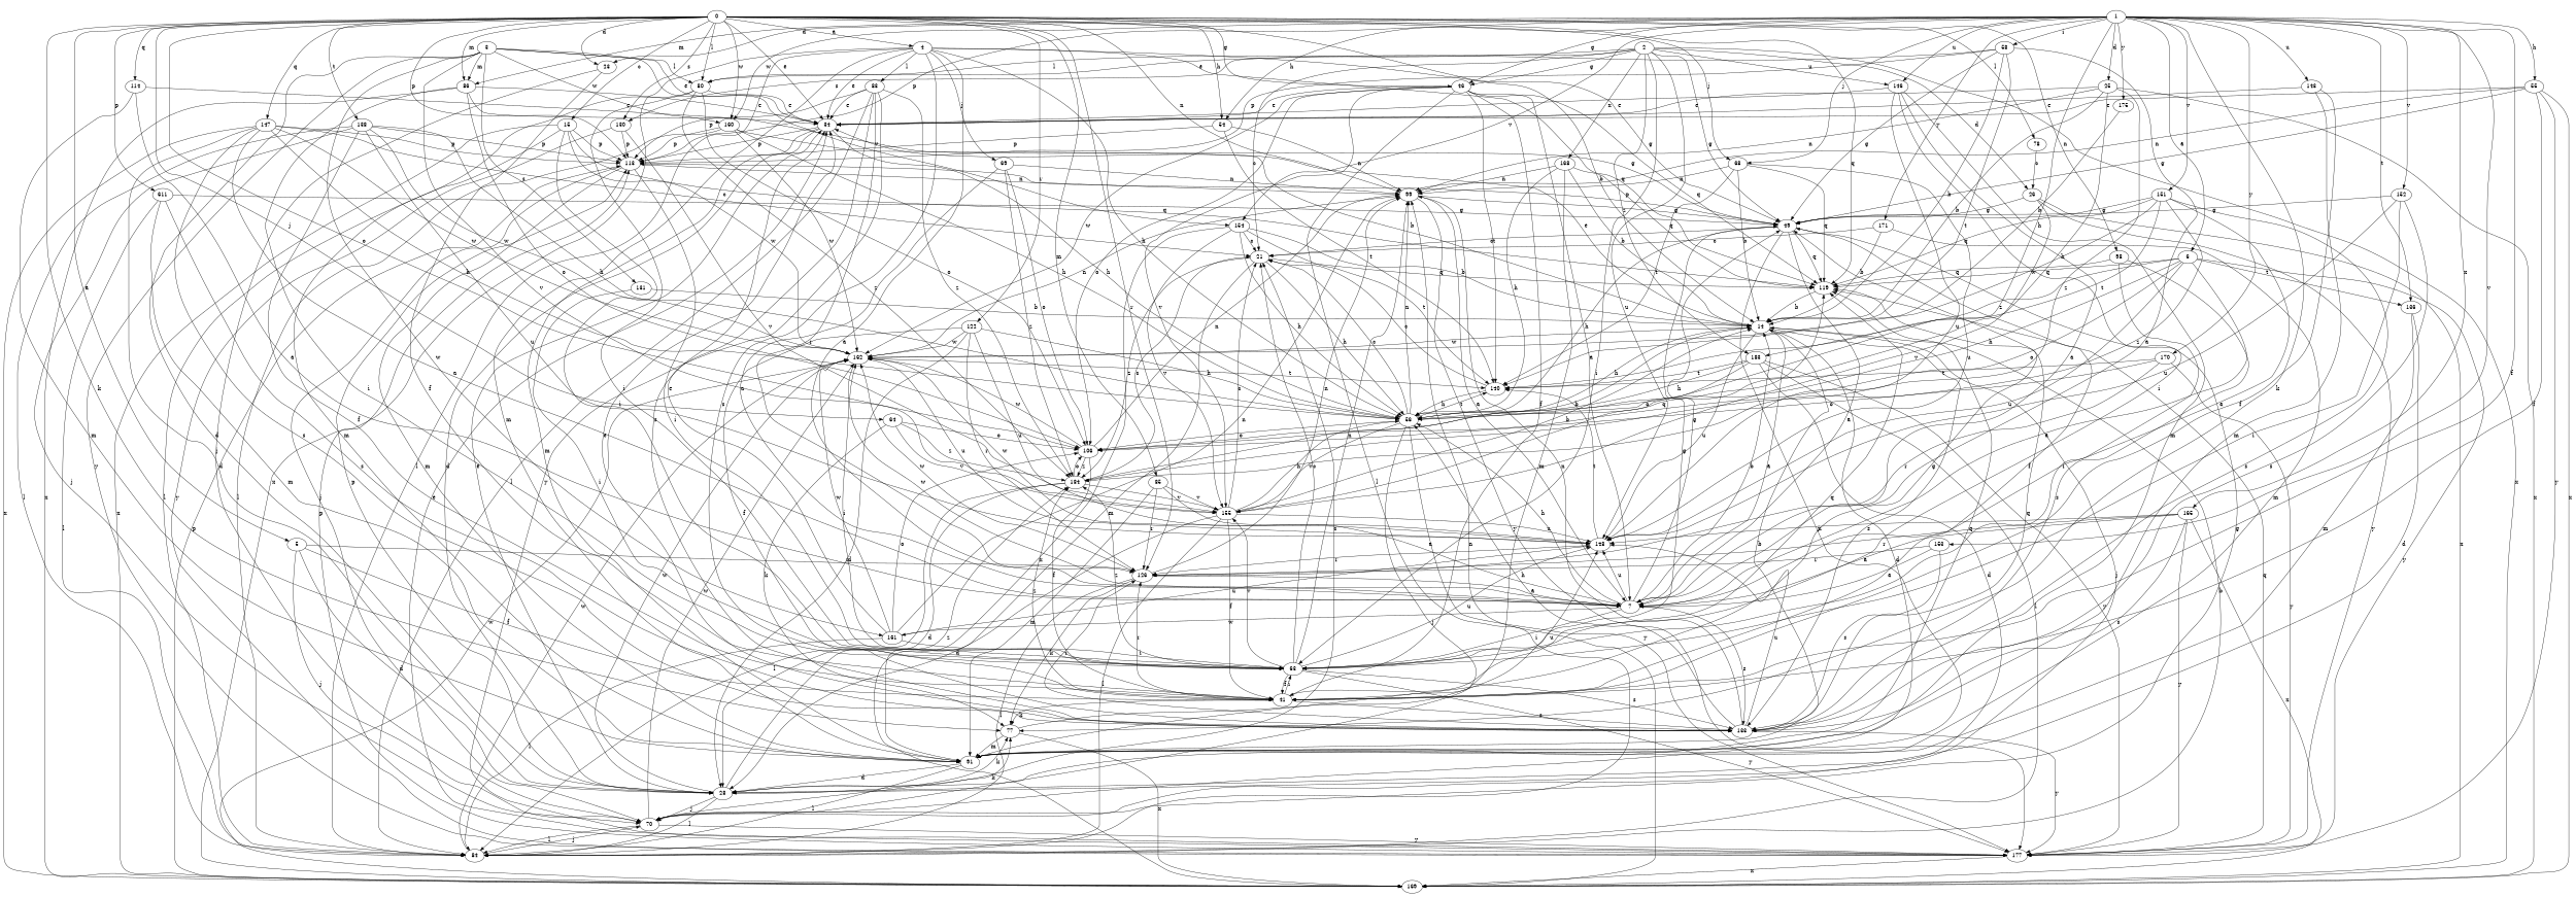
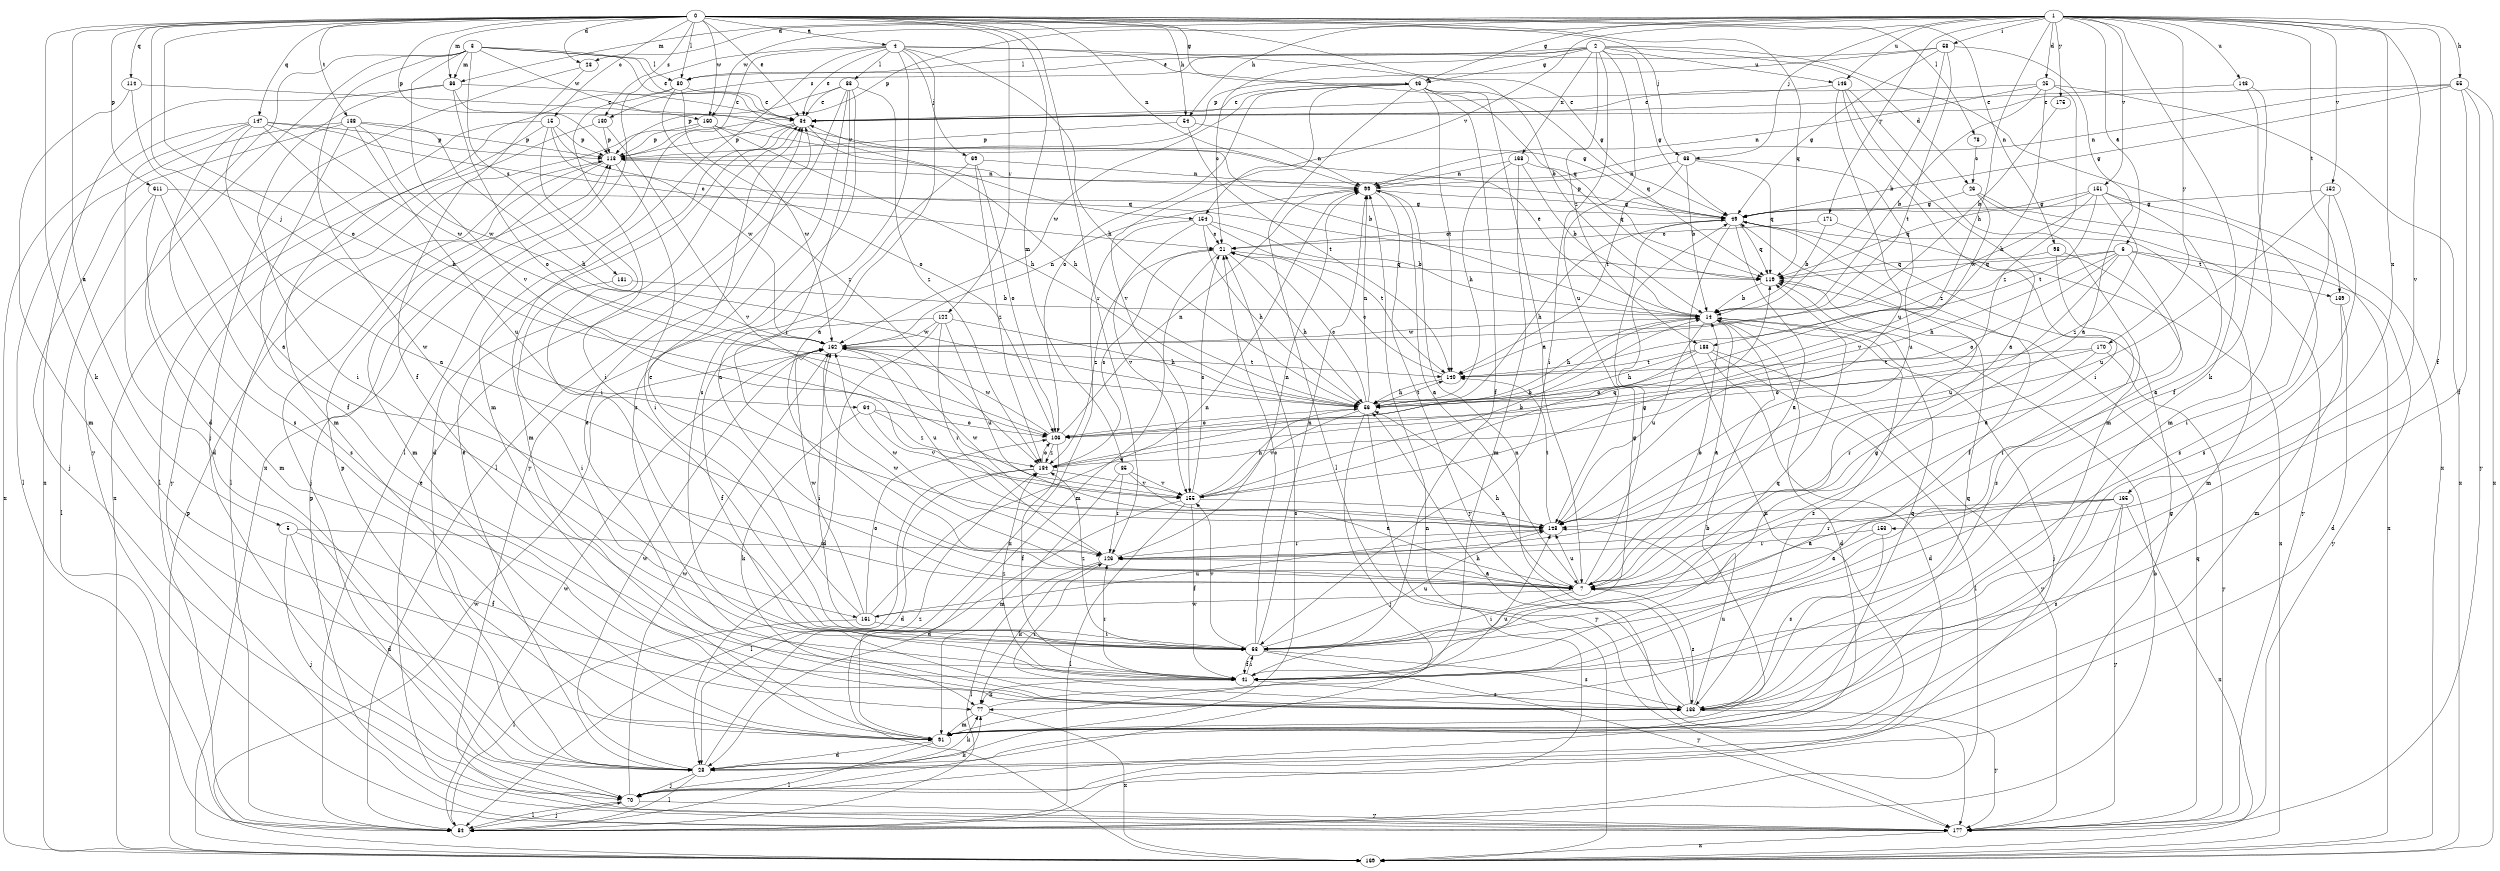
  strict digraph {
    0
    4
    5
    14
    15
    23
    34
    46
    54
    64
    68
    77
    78
    80
    85
    86
    98
    99
    106
    n20 [label=611]
    113
    114
    n23 [label=147]
    119
    122
    126
    130
    138
    160
    56
    49
    169
    7
    69
    83
    84
    91
    133
    41
    28
    70
    148
    162
    63
    155
    140
    184
    26
    177
    21
    1
    6
    25
    55
    58
-   139 [label=136]
+   139
    143
    146
    151
    152
    153
    154
    165
    170
    171
    175
    183
    2
    168
    3
    131
    161
    0 -> 4 [label=a]
    0 -> 5 [label=a]
    0 -> 14 [label=b]
    0 -> 15 [label=c]
    0 -> 23 [label=d]
    0 -> 34 [label=e]
    0 -> 46 [label=g]
    0 -> 54 [label=h]
    0 -> 64 [label=j]
    0 -> 68 [label=j]
    0 -> 77 [label=k]
    0 -> 78 [label=l]
    0 -> 80 [label=l]
    0 -> 85 [label=m]
    0 -> 86 [label=m]
    0 -> 98 [label=n]
    0 -> 99 [label=n]
    0 -> 106 [label=o]
    0 -> n20 [label=p]
    0 -> 113 [label=p]
    0 -> 114 [label=q]
    0 -> n23 [label=q]
    0 -> 119 [label=q]
    0 -> 122 [label=r]
    0 -> 126 [label=r]
    0 -> 130 [label=s]
    0 -> 138 [label=t]
    0 -> 160 [label=w]
    4 -> 34 [label=e]
    4 -> 119 [label=q]
    4 -> 56 [label=h]
    4 -> 49 [label=g]
    4 -> 169 [label=x]
    4 -> 7 [label=a]
    4 -> 69 [label=j]
    4 -> 83 [label=l]
    4 -> 84 [label=l]
    4 -> 91 [label=m]
    4 -> 133 [label=s]
    5 -> 126 [label=r]
    5 -> 41 [label=f]
    5 -> 28 [label=d]
    5 -> 70 [label=j]
    14 -> 34 [label=e]
    14 -> 56 [label=h]
    14 -> 7 [label=a]
    14 -> 133 [label=s]
    14 -> 28 [label=d]
    14 -> 70 [label=j]
    14 -> 148 [label=u]
    14 -> 162 [label=w]
    15 -> 113 [label=p]
    15 -> 119 [label=q]
    15 -> 169 [label=x]
    15 -> 84 [label=l]
    15 -> 162 [label=w]
    15 -> 63 [label=i]
    23 -> 41 [label=f]
    23 -> 70 [label=j]
    34 -> 113 [label=p]
    34 -> 56 [label=h]
    34 -> 91 [label=m]
    34 -> 28 [label=d]
    46 -> 34 [label=e]
    46 -> 106 [label=o]
    46 -> 119 [label=q]
    46 -> 7 [label=a]
    46 -> 84 [label=l]
    46 -> 41 [label=f]
    46 -> 162 [label=w]
    46 -> 155 [label=v]
    46 -> 140 [label=t]
    54 -> 99 [label=n]
    54 -> 113 [label=p]
    54 -> 140 [label=t]
    64 -> 77 [label=k]
    64 -> 106 [label=o]
    64 -> 155 [label=v]
    64 -> 184 [label=z]
    68 -> 14 [label=b]
    68 -> 99 [label=n]
    68 -> 119 [label=q]
    68 -> 148 [label=u]
    68 -> 140 [label=t]
    77 -> 169 [label=x]
    77 -> 91 [label=m]
    77 -> 148 [label=u]
    78 -> 26 [label=c]
    80 -> 34 [label=e]
    80 -> 106 [label=o]
    80 -> 91 [label=m]
    80 -> 63 [label=i]
    80 -> 184 [label=z]
    85 -> 126 [label=r]
    85 -> 7 [label=a]
    85 -> 91 [label=m]
    85 -> 155 [label=v]
    86 -> 34 [label=e]
    86 -> 106 [label=o]
    86 -> 49 [label=g]
    86 -> 169 [label=x]
    86 -> 63 [label=i]
    98 -> 119 [label=q]
    98 -> 133 [label=s]
    98 -> 63 [label=i]
    99 -> 49 [label=g]
    99 -> 7 [label=a]
    99 -> 177 [label=y]
    106 -> 99 [label=n]
    106 -> 41 [label=f]
    106 -> 162 [label=w]
    106 -> 184 [label=z]
    n20 -> 49 [label=g]
    n20 -> 84 [label=l]
    n20 -> 91 [label=m]
    n20 -> 133 [label=s]
    113 -> 99 [label=n]
    113 -> 91 [label=m]
    113 -> 70 [label=j]
    113 -> 63 [label=i]
    114 -> 34 [label=e]
    114 -> 7 [label=a]
    114 -> 91 [label=m]
    n23 -> 113 [label=p]
    n23 -> 56 [label=h]
    n23 -> 169 [label=x]
    n23 -> 7 [label=a]
    n23 -> 133 [label=s]
    n23 -> 28 [label=d]
    n23 -> 162 [label=w]
    n23 -> 21 [label=c]
    119 -> 14 [label=b]
    122 -> 126 [label=r]
    122 -> 56 [label=h]
    122 -> 41 [label=f]
    122 -> 28 [label=d]
    122 -> 148 [label=u]
    122 -> 162 [label=w]
    126 -> 77 [label=k]
    126 -> 99 [label=n]
    126 -> 7 [label=a]
    126 -> 84 [label=l]
    126 -> 162 [label=w]
    130 -> 113 [label=p]
    130 -> 155 [label=v]
    130 -> 177 [label=y]
    138 -> 113 [label=p]
    138 -> 56 [label=h]
    138 -> 84 [label=l]
    138 -> 41 [label=f]
    138 -> 70 [label=j]
    138 -> 148 [label=u]
    138 -> 162 [label=w]
    160 -> 14 [label=b]
    160 -> 113 [label=p]
    160 -> 56 [label=h]
    160 -> 84 [label=l]
    160 -> 162 [label=w]
    56 -> 99 [label=n]
    56 -> 106 [label=o]
    56 -> 70 [label=j]
    56 -> 155 [label=v]
    56 -> 140 [label=t]
    56 -> 177 [label=y]
    56 -> 21 [label=c]
    49 -> 113 [label=p]
    49 -> 119 [label=q]
    49 -> 56 [label=h]
+   49 -> 169 [label=x]
    49 -> 7 [label=a]
    49 -> 41 [label=f]
    49 -> 70 [label=j]
    49 -> 21 [label=c]
    169 -> 99 [label=n]
    169 -> 113 [label=p]
    169 -> 162 [label=w]
    7 -> 14 [label=b]
    7 -> 56 [label=h]
    7 -> 49 [label=g]
    7 -> 133 [label=s]
    7 -> 148 [label=u]
    7 -> 162 [label=w]
    7 -> 63 [label=i]
    7 -> 161 [label=w]
    69 -> 99 [label=n]
    69 -> 106 [label=o]
    69 -> 7 [label=a]
    69 -> 184 [label=z]
    83 -> 34 [label=e]
    83 -> 113 [label=p]
    83 -> 126 [label=r]
    83 -> 84 [label=l]
    83 -> 133 [label=s]
    83 -> 184 [label=z]
    83 -> 177 [label=y]
    84 -> 14 [label=b]
    84 -> 70 [label=j]
    84 -> 162 [label=w]
    91 -> 14 [label=b]
    91 -> 119 [label=q]
    91 -> 84 [label=l]
    91 -> 28 [label=d]
    133 -> 34 [label=e]
    133 -> 99 [label=n]
    133 -> 119 [label=q]
    133 -> 126 [label=r]
    133 -> 56 [label=h]
    133 -> 148 [label=u]
    133 -> 177 [label=y]
    41 -> 77 [label=k]
    41 -> 119 [label=q]
    41 -> 126 [label=r]
    41 -> 49 [label=g]
    41 -> 133 [label=s]
    41 -> 63 [label=i]
    41 -> 184 [label=z]
    28 -> 34 [label=e]
    28 -> 77 [label=k]
    28 -> 113 [label=p]
    28 -> 84 [label=l]
    28 -> 70 [label=j]
    28 -> 162 [label=w]
    28 -> 184 [label=z]
    28 -> 21 [label=c]
    70 -> 77 [label=k]
    70 -> 49 [label=g]
    70 -> 84 [label=l]
    70 -> 162 [label=w]
    70 -> 177 [label=y]
    148 -> 126 [label=r]
    148 -> 162 [label=w]
    148 -> 140 [label=t]
    162 -> 99 [label=n]
    162 -> 148 [label=u]
    162 -> 63 [label=i]
    162 -> 140 [label=t]
    63 -> 99 [label=n]
    63 -> 49 [label=g]
    63 -> 133 [label=s]
    63 -> 41 [label=f]
    63 -> 148 [label=u]
    63 -> 155 [label=v]
    63 -> 184 [label=z]
    63 -> 177 [label=y]
    63 -> 21 [label=c]
    155 -> 14 [label=b]
    155 -> 119 [label=q]
    155 -> 56 [label=h]
    155 -> 84 [label=l]
    155 -> 41 [label=f]
    155 -> 28 [label=d]
    155 -> 148 [label=u]
    155 -> 21 [label=c]
    140 -> 56 [label=h]
    140 -> 21 [label=c]
    184 -> 14 [label=b]
    184 -> 106 [label=o]
    184 -> 84 [label=l]
    184 -> 28 [label=d]
    184 -> 155 [label=v]
    184 -> 21 [label=c]
    26 -> 49 [label=g]
    26 -> 169 [label=x]
    26 -> 155 [label=v]
    26 -> 177 [label=y]
    177 -> 34 [label=e]
    177 -> 113 [label=p]
    177 -> 119 [label=q]
    177 -> 169 [label=x]
    21 -> 119 [label=q]
    21 -> 56 [label=h]
    21 -> 91 [label=m]
    21 -> 184 [label=z]
    1 -> 23 [label=d]
    1 -> 46 [label=g]
    1 -> 54 [label=h]
    1 -> 68 [label=j]
    1 -> 77 [label=k]
    1 -> 86 [label=m]
    1 -> 113 [label=p]
    1 -> 160 [label=w]
    1 -> 56 [label=h]
    1 -> 41 [label=f]
    1 -> 6 [label=a]
    1 -> 25 [label=d]
    1 -> 55 [label=h]
    1 -> 58 [label=i]
    1 -> 139 [label=t]
    1 -> 143 [label=u]
    1 -> 146 [label=u]
    1 -> 151 [label=v]
    1 -> 152 [label=v]
    1 -> 153 [label=v]
    1 -> 154 [label=v]
    1 -> 165 [label=x]
    1 -> 170 [label=y]
    1 -> 171 [label=y]
    1 -> 175 [label=y]
    6 -> 106 [label=o]
    6 -> 119 [label=q]
    6 -> 56 [label=h]
    6 -> 7 [label=a]
    6 -> 148 [label=u]
    6 -> 177 [label=y]
    6 -> 139 [label=t]
    6 -> 183 [label=z]
    25 -> 14 [label=b]
    25 -> 34 [label=e]
    25 -> 99 [label=n]
    25 -> 56 [label=h]
    25 -> 169 [label=x]
    25 -> 184 [label=z]
    55 -> 34 [label=e]
    55 -> 99 [label=n]
    55 -> 49 [label=g]
    55 -> 169 [label=x]
    55 -> 41 [label=f]
    55 -> 177 [label=y]
    58 -> 14 [label=b]
    58 -> 80 [label=e]
    58 -> 113 [label=p]
    58 -> 49 [label=g]
    58 -> 7 [label=a]
    58 -> 140 [label=t]
    139 -> 91 [label=m]
    139 -> 28 [label=d]
    143 -> 34 [label=e]
    143 -> 91 [label=m]
    143 -> 41 [label=f]
    146 -> 34 [label=e]
    146 -> 7 [label=a]
    146 -> 91 [label=m]
    146 -> 148 [label=u]
    146 -> 63 [label=i]
    151 -> 119 [label=q]
    151 -> 49 [label=g]
    151 -> 7 [label=a]
    151 -> 133 [label=s]
    151 -> 162 [label=w]
    151 -> 140 [label=t]
    151 -> 184 [label=z]
    152 -> 49 [label=g]
    152 -> 133 [label=s]
    152 -> 148 [label=u]
    152 -> 63 [label=i]
    153 -> 126 [label=r]
    153 -> 7 [label=a]
    153 -> 133 [label=s]
    154 -> 14 [label=b]
    154 -> 56 [label=h]
    154 -> 169 [label=x]
    154 -> 155 [label=v]
    154 -> 140 [label=t]
    154 -> 21 [label=c]
    165 -> 126 [label=r]
    165 -> 169 [label=x]
    165 -> 7 [label=a]
    165 -> 133 [label=s]
    165 -> 148 [label=u]
    165 -> 177 [label=y]
    170 -> 106 [label=o]
    170 -> 126 [label=r]
    170 -> 140 [label=t]
    170 -> 177 [label=y]
    171 -> 14 [label=b]
    171 -> 91 [label=m]
    171 -> 21 [label=c]
    175 -> 14 [label=b]
    183 -> 106 [label=o]
    183 -> 56 [label=h]
    183 -> 84 [label=l]
    183 -> 28 [label=d]
    183 -> 140 [label=t]
    183 -> 177 [label=y]
    2 -> 46 [label=g]
    2 -> 80 [label=l]
    2 -> 130 [label=s]
    2 -> 49 [label=g]
    2 -> 169 [label=x]
    2 -> 148 [label=u]
    2 -> 63 [label=i]
    2 -> 26 [label=d]
    2 -> 21 [label=c]
    2 -> 146 [label=u]
    2 -> 183 [label=z]
    2 -> 168 [label=x]
    168 -> 14 [label=b]
    168 -> 99 [label=n]
    168 -> 119 [label=q]
    168 -> 56 [label=h]
    168 -> 91 [label=m]
    3 -> 34 [label=e]
    3 -> 80 [label=l]
    3 -> 86 [label=m]
    3 -> 160 [label=w]
    3 -> 28 [label=d]
    3 -> 155 [label=v]
    3 -> 177 [label=y]
    3 -> 154 [label=v]
    3 -> 131 [label=s]
    3 -> 161 [label=w]
    131 -> 14 [label=b]
    131 -> 63 [label=i]
    161 -> 34 [label=e]
    161 -> 99 [label=n]
    161 -> 106 [label=o]
    161 -> 84 [label=l]
    161 -> 148 [label=u]
    161 -> 162 [label=w]
    161 -> 63 [label=i]
  }
